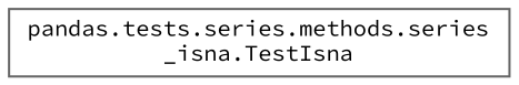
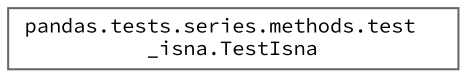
  digraph {
    rankdir=TB
    fontname="Source Code Pro"
-   n1 [color=grey40 fillcolor=white fontname="Source Code Pro" fontsize=10 height=0.2 label="pandas.tests.series.methods.series\l_isna.TestIsna" shape=box style=filled width=0.4]
+   n1 [color=grey40 fillcolor=white fontname="Source Code Pro" fontsize=10 height=0.2 label="pandas.tests.series.methods.test\l_isna.TestIsna" shape=box style=filled width=0.4]
  }
